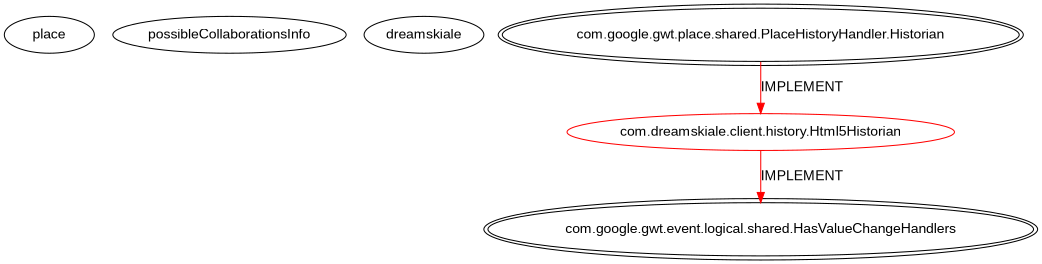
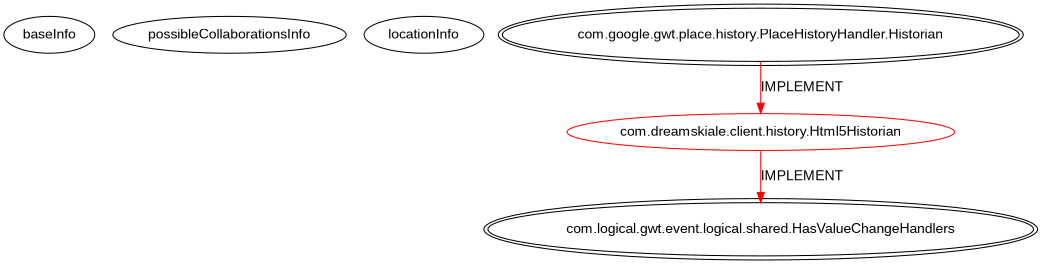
  digraph {
    fontname="Liberation Sans"
    node [fontname="Liberation Sans"]
    edge [color=red fontname="Liberation Sans"]
-   baseInfo [category=extension_graph graphId=1025 isAnonymous=false possibleRelation=false label=place]
+   baseInfo [category=extension_graph graphId=1025 isAnonymous=false possibleRelation=false]
    possibleCollaborationsInfo
-   locationInfo [contextSignature=Html5Historian filePath="/carlos-aguayo-html5gwthistory/html5gwthistory-master/src/com/dreamskiale/client/history/Html5Historian.java" graphId=1025 projectName="carlos-aguayo-html5gwthistory" label=dreamskiale]
+   locationInfo [contextSignature=Html5Historian filePath="/carlos-aguayo-html5gwthistory/html5gwthistory-master/src/com/dreamskiale/client/history/Html5Historian.java" graphId=1025 projectName="carlos-aguayo-html5gwthistory"]
    n4 [color=red isFrameworkType=false label="com.dreamskiale.client.history.Html5Historian" vertexType=ROOT_CLIENT_CLASS_DECLARATION]
-   n5 [isFrameworkType=true label="com.google.gwt.event.logical.shared.HasValueChangeHandlers" peripheries=2 vertexType=FRAMEWORK_INTERFACE_TYPE]
-   n6 [isFrameworkType=true label="com.google.gwt.place.shared.PlaceHistoryHandler.Historian" peripheries=2 vertexType=FRAMEWORK_INTERFACE_TYPE]
+   n5 [isFrameworkType=true label="com.logical.gwt.event.logical.shared.HasValueChangeHandlers" peripheries=2 vertexType=FRAMEWORK_INTERFACE_TYPE]
+   n6 [isFrameworkType=true label="com.google.gwt.place.history.PlaceHistoryHandler.Historian" peripheries=2 vertexType=FRAMEWORK_INTERFACE_TYPE]
    n4 -> n5 [label=IMPLEMENT]
    n6 -> n4 [label=IMPLEMENT]
  }
